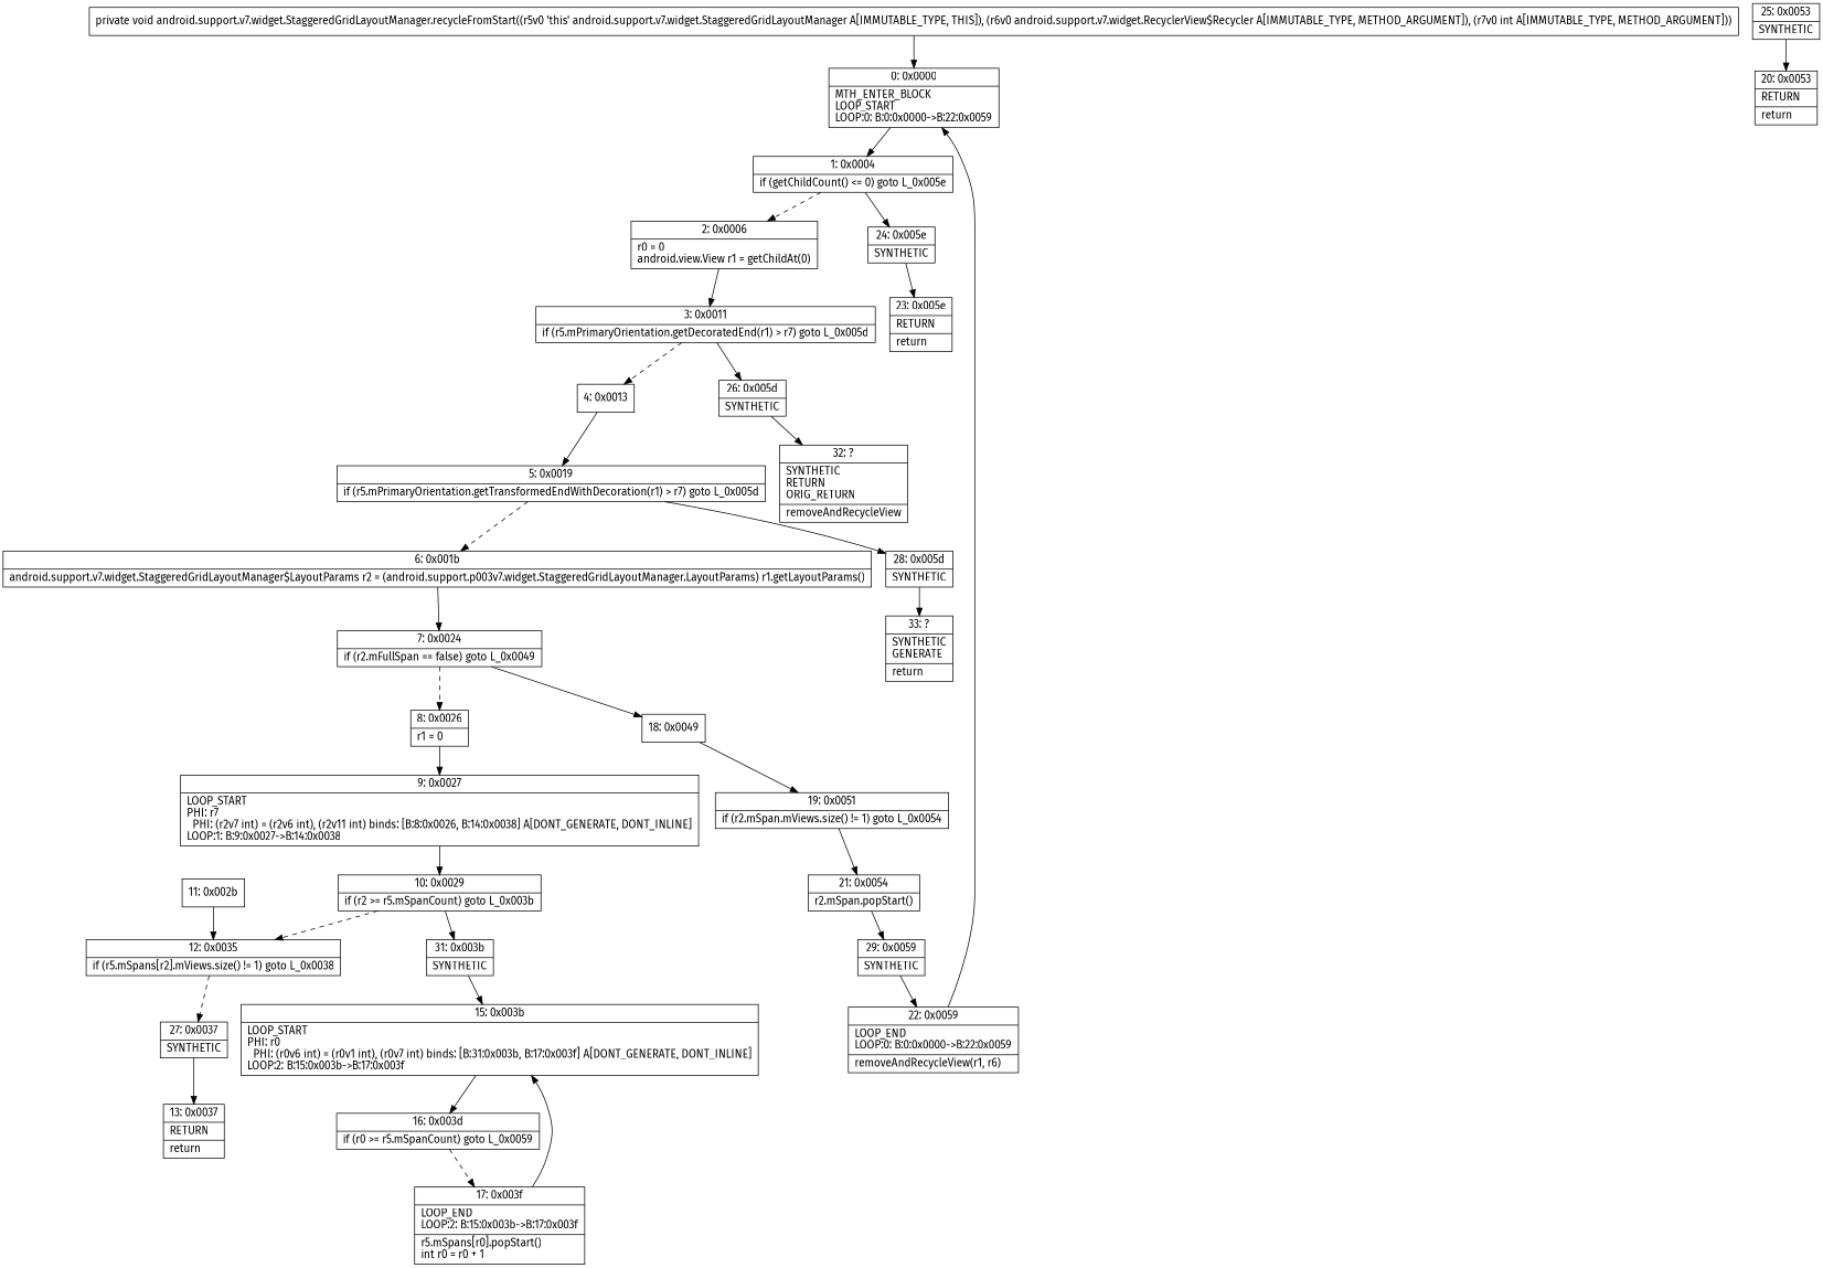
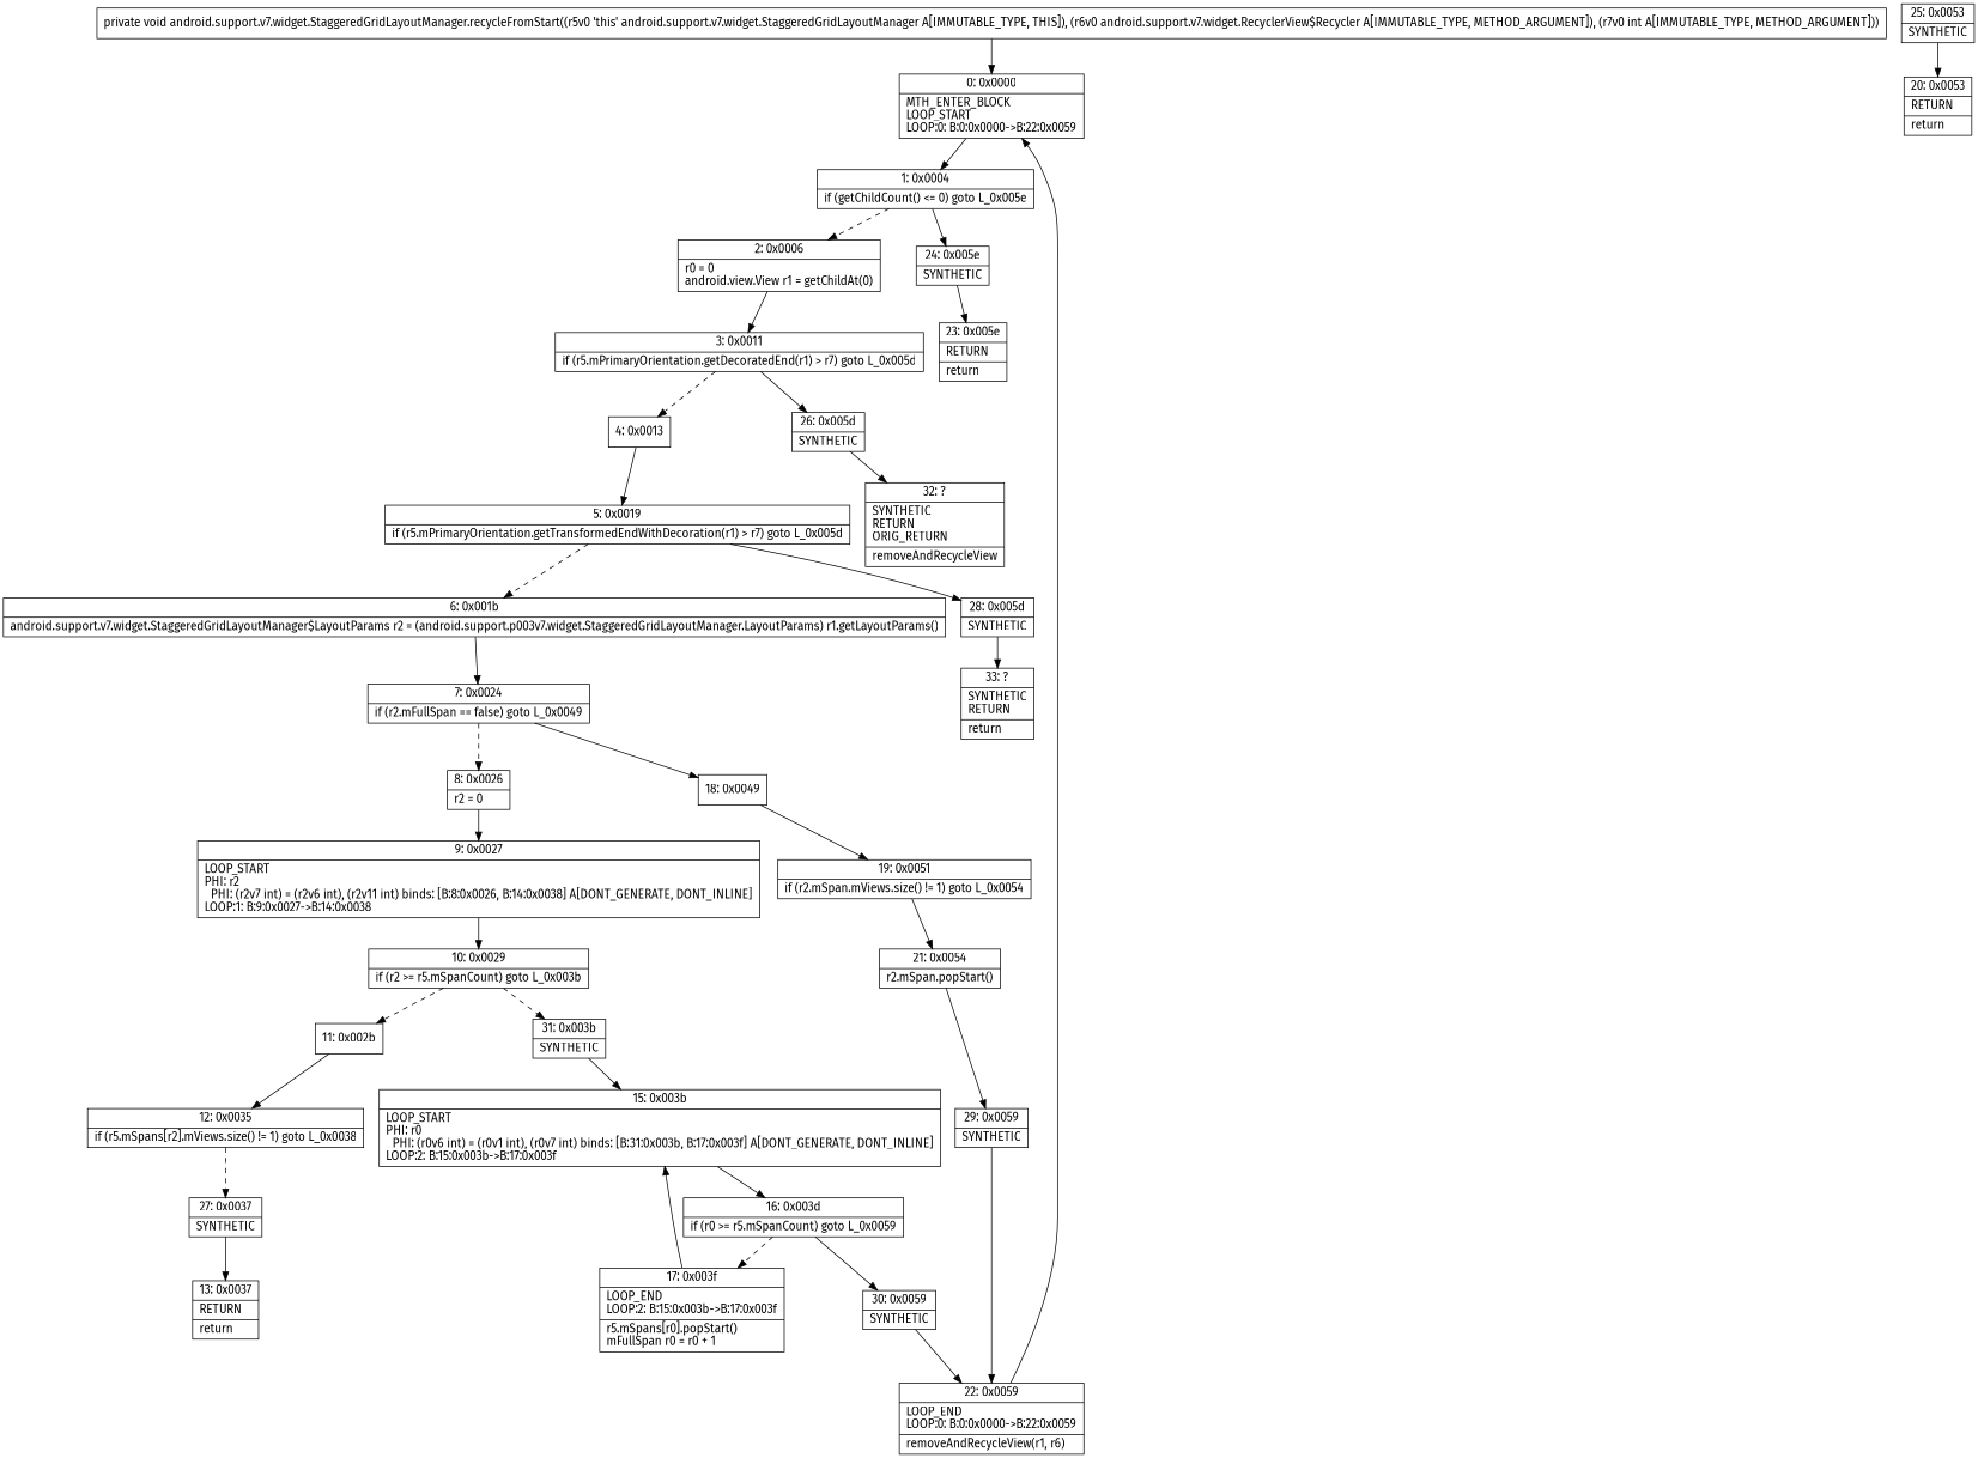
  digraph {
    fontname="Fira Sans"
    node [fontname="Fira Sans" shape=record]
    edge [fontname="Fira Sans"]
    n1 [label="{0\:\ 0x0000|MTH_ENTER_BLOCK\lLOOP_START\lLOOP:0: B:0:0x0000\-\>B:22:0x0059\l}"]
    n2 [label="{1\:\ 0x0004|if (getChildCount() \<= 0) goto L_0x005e\l}"]
    n3 [label="{2\:\ 0x0006|r0 = 0\landroid.view.View r1 = getChildAt(0)\l}"]
    n4 [label="{24\:\ 0x005e|SYNTHETIC\l}"]
    n5 [label="{3\:\ 0x0011|if (r5.mPrimaryOrientation.getDecoratedEnd(r1) \> r7) goto L_0x005d\l}"]
    n6 [label="{23\:\ 0x005e|RETURN\l|return\l}"]
    n7 [label="{4\:\ 0x0013}"]
    n8 [label="{26\:\ 0x005d|SYNTHETIC\l}"]
    n9 [label="{5\:\ 0x0019|if (r5.mPrimaryOrientation.getTransformedEndWithDecoration(r1) \> r7) goto L_0x005d\l}"]
    n10 [label="{32\:\ ?|SYNTHETIC\lRETURN\lORIG_RETURN\l|removeAndRecycleView\l}"]
    n11 [label="{6\:\ 0x001b|android.support.v7.widget.StaggeredGridLayoutManager$LayoutParams r2 = (android.support.p003v7.widget.StaggeredGridLayoutManager.LayoutParams) r1.getLayoutParams()\l}"]
    n12 [label="{28\:\ 0x005d|SYNTHETIC\l}"]
    n13 [label="{7\:\ 0x0024|if (r2.mFullSpan == false) goto L_0x0049\l}"]
-   n14 [label="{33\:\ ?|SYNTHETIC\lGENERATE\l|return\l}"]
-   n15 [label="{8\:\ 0x0026|r1 = 0\l}"]
+   n14 [label="{33\:\ ?|SYNTHETIC\lRETURN\l|return\l}"]
+   n15 [label="{8\:\ 0x0026|r2 = 0\l}"]
    n16 [label="{18\:\ 0x0049}"]
-   n17 [label="{9\:\ 0x0027|LOOP_START\lPHI: r7 \l  PHI: (r2v7 int) = (r2v6 int), (r2v11 int) binds: [B:8:0x0026, B:14:0x0038] A[DONT_GENERATE, DONT_INLINE]\lLOOP:1: B:9:0x0027\-\>B:14:0x0038\l}"]
+   n17 [label="{9\:\ 0x0027|LOOP_START\lPHI: r2 \l  PHI: (r2v7 int) = (r2v6 int), (r2v11 int) binds: [B:8:0x0026, B:14:0x0038] A[DONT_GENERATE, DONT_INLINE]\lLOOP:1: B:9:0x0027\-\>B:14:0x0038\l}"]
    n18 [label="{19\:\ 0x0051|if (r2.mSpan.mViews.size() != 1) goto L_0x0054\l}"]
    n19 [label="{10\:\ 0x0029|if (r2 \>= r5.mSpanCount) goto L_0x003b\l}"]
    n20 [label="{11\:\ 0x002b}"]
    n21 [label="{31\:\ 0x003b|SYNTHETIC\l}"]
    n22 [label="{12\:\ 0x0035|if (r5.mSpans[r2].mViews.size() != 1) goto L_0x0038\l}"]
    n23 [label="{15\:\ 0x003b|LOOP_START\lPHI: r0 \l  PHI: (r0v6 int) = (r0v1 int), (r0v7 int) binds: [B:31:0x003b, B:17:0x003f] A[DONT_GENERATE, DONT_INLINE]\lLOOP:2: B:15:0x003b\-\>B:17:0x003f\l}"]
    n24 [label="{27\:\ 0x0037|SYNTHETIC\l}"]
    n25 [label="{13\:\ 0x0037|RETURN\l|return\l}"]
    n26 [label="{16\:\ 0x003d|if (r0 \>= r5.mSpanCount) goto L_0x0059\l}"]
-   n27 [label="{17\:\ 0x003f|LOOP_END\lLOOP:2: B:15:0x003b\-\>B:17:0x003f\l|r5.mSpans[r0].popStart()\lint r0 = r0 + 1\l}"]
+   n27 [label="{17\:\ 0x003f|LOOP_END\lLOOP:2: B:15:0x003b\-\>B:17:0x003f\l|r5.mSpans[r0].popStart()\lmFullSpan r0 = r0 + 1\l}"]
+   n28 [label="{30\:\ 0x0059|SYNTHETIC\l}"]
    n29 [label="{22\:\ 0x0059|LOOP_END\lLOOP:0: B:0:0x0000\-\>B:22:0x0059\l|removeAndRecycleView(r1, r6)\l}"]
    n30 [label="{21\:\ 0x0054|r2.mSpan.popStart()\l}"]
    n31 [label="{29\:\ 0x0059|SYNTHETIC\l}"]
    n32 [label="{25\:\ 0x0053|SYNTHETIC\l}"]
    n33 [label="{20\:\ 0x0053|RETURN\l|return\l}"]
    n34 [label="{private void android.support.v7.widget.StaggeredGridLayoutManager.recycleFromStart((r5v0 'this' android.support.v7.widget.StaggeredGridLayoutManager A[IMMUTABLE_TYPE, THIS]), (r6v0 android.support.v7.widget.RecyclerView$Recycler A[IMMUTABLE_TYPE, METHOD_ARGUMENT]), (r7v0 int A[IMMUTABLE_TYPE, METHOD_ARGUMENT])) }"]
    n1 -> n2
    n2 -> n3 [style=dashed]
    n2 -> n4
    n3 -> n5
    n4 -> n6
    n5 -> n7 [style=dashed]
    n5 -> n8
    n7 -> n9
    n8 -> n10
    n9 -> n11 [style=dashed]
    n9 -> n12
    n11 -> n13
    n12 -> n14
    n13 -> n15 [style=dashed]
    n13 -> n16
    n15 -> n17
    n16 -> n18
    n17 -> n19
    n18 -> n30
-   n19 -> n22 [style=dashed]
-   n19 -> n21
+   n19 -> n20 [style=dashed]
+   n19 -> n21 [style=dashed]
    n20 -> n22
    n21 -> n23
    n22 -> n24 [style=dashed]
    n23 -> n26
    n24 -> n25
    n26 -> n27 [style=dashed]
+   n26 -> n28
    n27 -> n23
+   n28 -> n29
    n29 -> n1
    n30 -> n31
    n31 -> n29
    n32 -> n33
    n34 -> n1
  }
